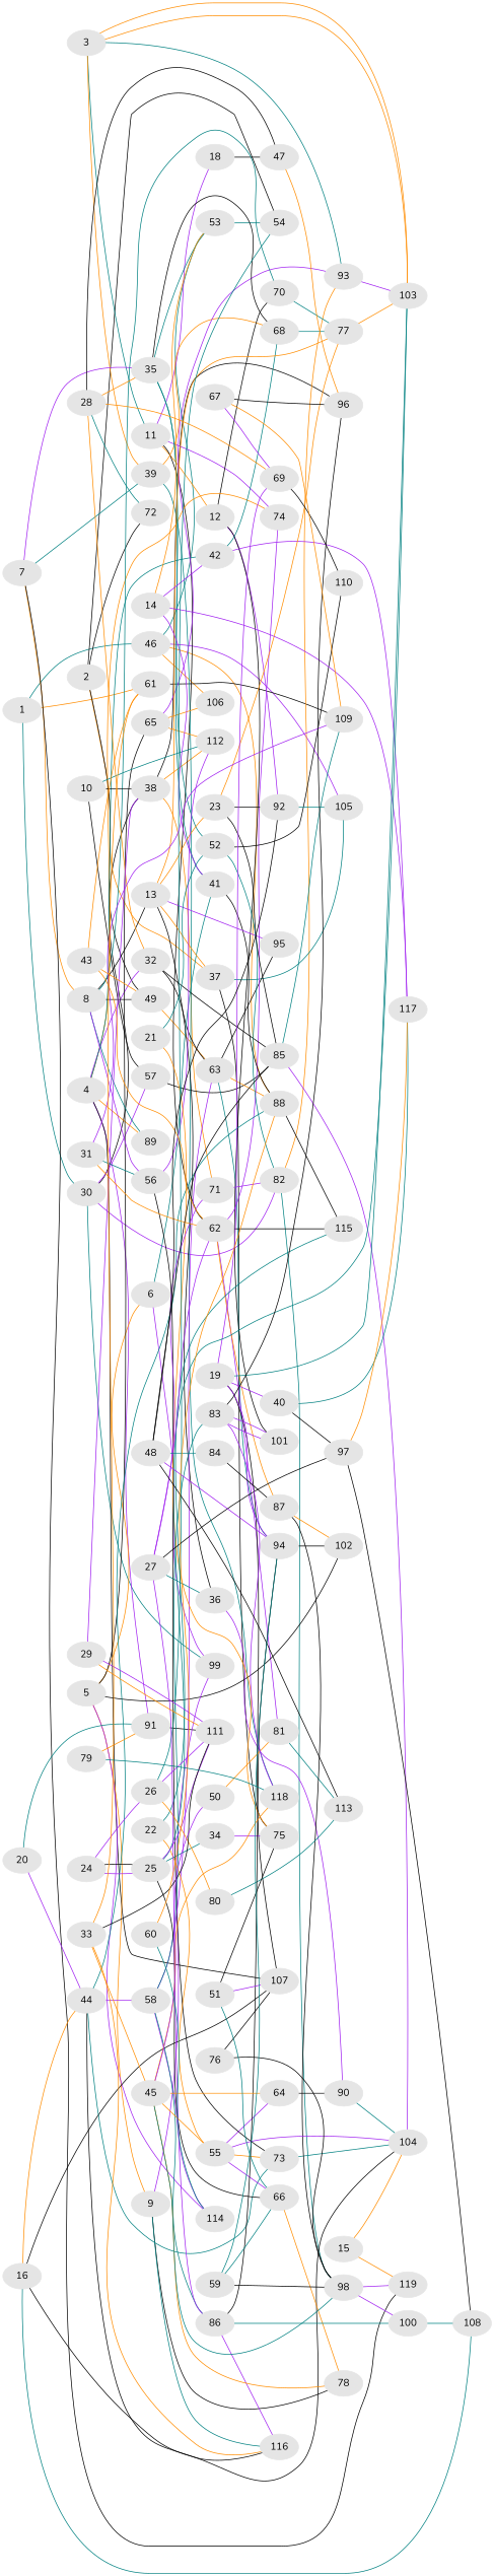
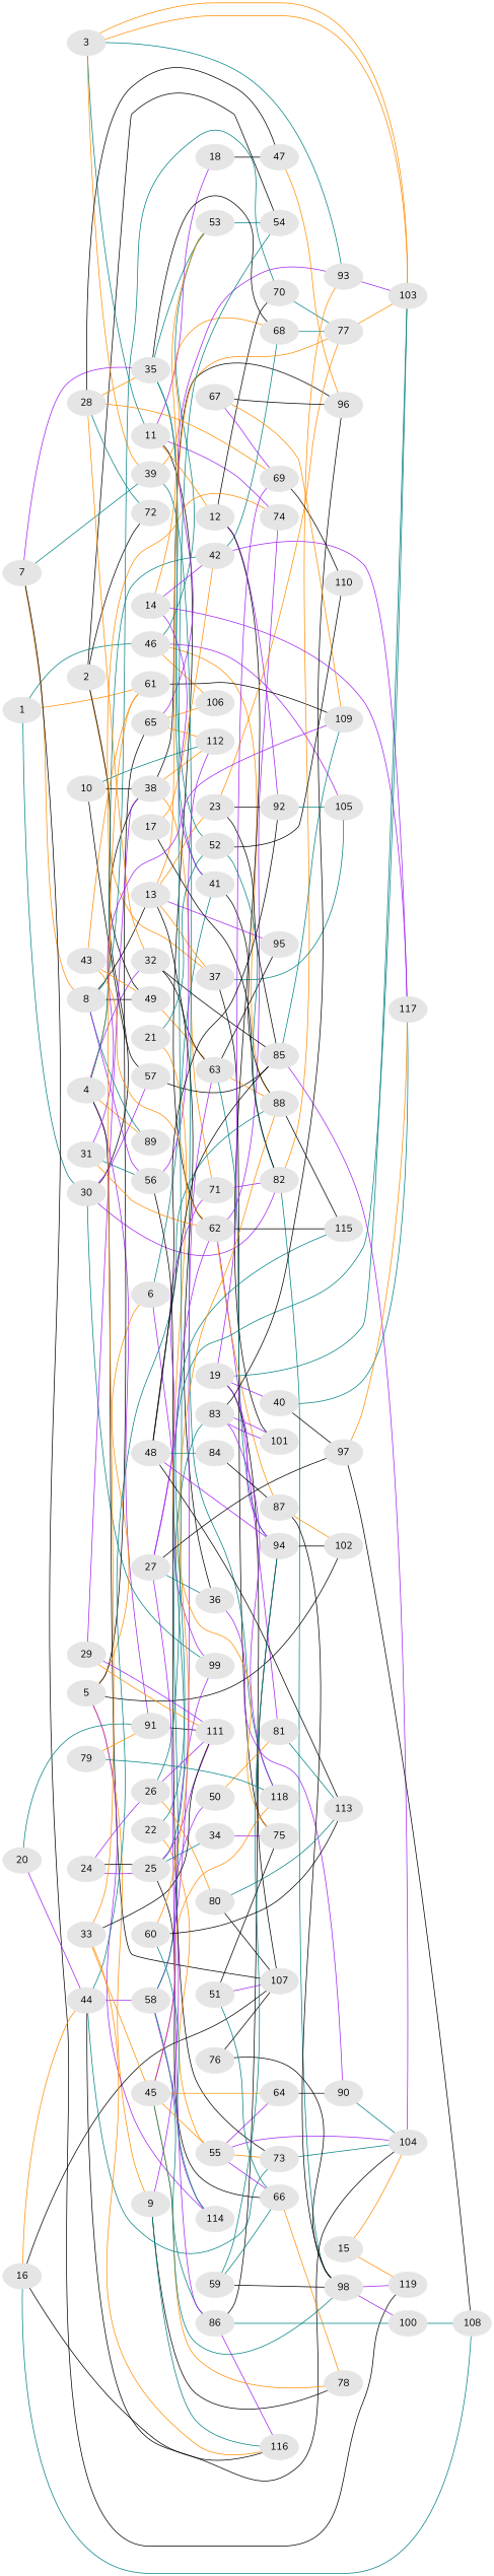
  graph {
    fontname=Nunito
    rankdir=LR
    node [color=gray90 fontname=Nunito style=filled]
    edge [color=black fontname=Nunito]
    1
    30
    46
    61
    99
    38
    57
    82
    53
    105
    88
    106
    109
    2
    37
    49
    54
    72
    75
    63
    3
    11
    39
    93
    103
    74
    12
    18
    62
    68
    118
    4
    32
    42
    89
    91
    107
    85
    117
    111
    5
    6
    9
    65
    102
    114
    41
    78
    116
    112
    7
    8
    35
    119
    13
    56
    70
    52
    23
    36
    77
    95
    73
    10
    71
    96
    92
    101
    47
    115
    81
    87
    90
    14
    15
    104
    16
    44
    108
    58
+   17
    98
    19
    40
    69
    94
    97
    110
    20
    21
    22
    55
    66
    64
    24
    25
    26
    34
    80
    113
    27
    86
    100
    28
    29
    31
    33
    45
    50
    76
    43
    83
    48
    84
    51
    59
    60
    67
    79
    1 -- 30 [color=teal]
    1 -- 46 [color=teal]
    1 -- 61 [color=darkorange]
    30 -- 99 [color=teal]
    30 -- 38
    30 -- 57 [color=purple]
    30 -- 82 [color=purple]
    46 -- 53 [color=teal]
    46 -- 105 [color=purple]
    46 -- 88 [color=darkorange]
    46 -- 106 [color=darkorange]
    61 -- 109
    38 -- 112 [color=darkorange]
    38 -- 71 [color=darkorange]
    38 -- 96
    57 -- 85
    82 -- 93 [color=darkorange]
    82 -- 98 [color=teal]
    53 -- 54 [color=teal]
    88 -- 115
    2 -- 37 [color=darkorange]
    2 -- 49
    2 -- 54
    2 -- 72
    37 -- 105 [color=teal]
    37 -- 75
    49 -- 63 [color=darkorange]
    63 -- 88 [color=darkorange]
    63 -- 95
    63 -- 94 [color=teal]
    3 -- 11 [color=teal]
    3 -- 39 [color=darkorange]
    3 -- 93 [color=teal]
    3 -- 103 [color=darkorange]
    3 -- 103 [color=darkorange]
    11 -- 74 [color=purple]
    11 -- 12 [color=darkorange]
    11 -- 18 [color=purple]
    11 -- 62
    39 -- 68 [color=darkorange]
    39 -- 118 [color=teal]
    93 -- 103 [color=purple]
    12 -- 70
    12 -- 92 [color=purple]
    12 -- 101
    18 -- 47
    62 -- 74 [color=purple]
    62 -- 115
    62 -- 81 [color=purple]
    62 -- 87 [color=darkorange]
    68 -- 77 [color=teal]
    4 -- 74 [color=darkorange]
    4 -- 32 [color=purple]
    4 -- 42 [color=teal]
    4 -- 89 [color=darkorange]
    4 -- 91 [color=purple]
    4 -- 107
    32 -- 63
    32 -- 85
    42 -- 68 [color=teal]
    42 -- 117 [color=purple]
    91 -- 111
    85 -- 109 [color=teal]
    85 -- 104 [color=purple]
    5 -- 6 [color=darkorange]
    5 -- 9 [color=darkorange]
    5 -- 65
    5 -- 102
    5 -- 114 [color=purple]
    6 -- 99 [color=purple]
    6 -- 41 [color=teal]
    9 -- 99 [color=purple]
    9 -- 78
    9 -- 116 [color=teal]
    65 -- 106 [color=darkorange]
    65 -- 93 [color=purple]
    65 -- 112 [color=darkorange]
    41 -- 88
    7 -- 39 [color=teal]
    7 -- 8 [color=darkorange]
    7 -- 35 [color=purple]
    7 -- 119
    8 -- 49
    8 -- 89 [color=teal]
    8 -- 13
    8 -- 56 [color=purple]
    8 -- 70 [color=teal]
    35 -- 53 [color=teal]
    35 -- 68
    35 -- 41 [color=teal]
    35 -- 52 [color=teal]
    13 -- 37 [color=darkorange]
    13 -- 23 [color=darkorange]
    13 -- 36
    13 -- 77 [color=darkorange]
    13 -- 95 [color=purple]
    56 -- 112 [color=purple]
    56 -- 73
    70 -- 77 [color=teal]
    52 -- 82 [color=teal]
    52 -- 110
    23 -- 85
    23 -- 77 [color=darkorange]
    23 -- 92
    36 -- 90 [color=purple]
    77 -- 103 [color=darkorange]
    73 -- 104 [color=teal]
    10 -- 38
    10 -- 57
    10 -- 112 [color=teal]
    71 -- 82 [color=purple]
    92 -- 105 [color=teal]
    47 -- 96 [color=darkorange]
    81 -- 113 [color=teal]
    87 -- 102 [color=darkorange]
    87 -- 98
    90 -- 104 [color=teal]
    14 -- 53 [color=darkorange]
    14 -- 42 [color=purple]
    14 -- 117 [color=purple]
    14 -- 41 [color=purple]
    15 -- 119 [color=darkorange]
    15 -- 104 [color=darkorange]
    16 -- 107
    16 -- 116
    16 -- 44 [color=darkorange]
    16 -- 108 [color=teal]
    44 -- 88 [color=teal]
    44 -- 73 [color=teal]
    44 -- 104
    44 -- 58 [color=purple]
    58 -- 63 [color=purple]
    58 -- 114 [color=purple]
    58 -- 86 [color=teal]
    58 -- 83 [color=teal]
+   17 -- 82
+   17 -- 42 [color=darkorange]
    98 -- 119 [color=purple]
    98 -- 100 [color=purple]
    19 -- 103 [color=teal]
    19 -- 107
    19 -- 40 [color=purple]
    19 -- 69 [color=purple]
    19 -- 94 [color=purple]
    40 -- 117 [color=teal]
    40 -- 97
    69 -- 110
    94 -- 102
    97 -- 117 [color=darkorange]
    97 -- 108
    20 -- 91 [color=teal]
    20 -- 44 [color=purple]
    21 -- 75 [color=darkorange]
    21 -- 52 [color=teal]
    22 -- 115 [color=teal]
    22 -- 55 [color=darkorange]
    55 -- 73 [color=darkorange]
    55 -- 104 [color=purple]
    55 -- 66 [color=purple]
    55 -- 64 [color=purple]
    66 -- 78 [color=darkorange]
    64 -- 90
    24 -- 25 [color=purple]
    24 -- 25
    24 -- 26 [color=purple]
    25 -- 103 [color=teal]
    25 -- 111 [color=purple]
    25 -- 66
    25 -- 34 [color=teal]
    26 -- 54 [color=teal]
    26 -- 111 [color=purple]
    26 -- 80 [color=darkorange]
    34 -- 75 [color=purple]
+   80 -- 107
    80 -- 113 [color=teal]
    27 -- 62 [color=purple]
    27 -- 36 [color=teal]
    27 -- 71 [color=purple]
    27 -- 97
    27 -- 86 [color=purple]
    86 -- 116 [color=purple]
    86 -- 94
    86 -- 100 [color=teal]
    100 -- 108 [color=teal]
    28 -- 72 [color=teal]
    28 -- 32 [color=darkorange]
    28 -- 35 [color=darkorange]
    28 -- 47
    28 -- 69 [color=darkorange]
    29 -- 38 [color=purple]
    29 -- 111 [color=darkorange]
    29 -- 111 [color=purple]
    31 -- 109 [color=purple]
    31 -- 62 [color=darkorange]
    31 -- 56 [color=teal]
    33 -- 61 [color=darkorange]
    33 -- 111
    33 -- 116 [color=darkorange]
    33 -- 45 [color=darkorange]
    45 -- 118 [color=darkorange]
    45 -- 78 [color=darkorange]
    45 -- 98 [color=teal]
    45 -- 55 [color=darkorange]
    45 -- 64 [color=darkorange]
    45 -- 50 [color=purple]
    50 -- 81 [color=darkorange]
    76 -- 107
    76 -- 98
    43 -- 61 [color=darkorange]
    43 -- 49 [color=darkorange]
    43 -- 62 [color=darkorange]
    83 -- 118 [color=purple]
    83 -- 96
    83 -- 101 [color=purple]
    83 -- 101 [color=purple]
    48 -- 85
    48 -- 92
    48 -- 94 [color=purple]
    48 -- 113
    48 -- 84 [color=teal]
    84 -- 87
    51 -- 75
    51 -- 107 [color=purple]
    51 -- 66 [color=teal]
    59 -- 98
    59 -- 94 [color=teal]
    59 -- 66 [color=teal]
    60 -- 88 [color=darkorange]
    60 -- 114 [color=teal]
+   60 -- 113
    67 -- 109 [color=darkorange]
    67 -- 96
    67 -- 69 [color=purple]
    79 -- 118 [color=teal]
    79 -- 91 [color=darkorange]
  }
